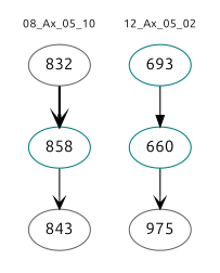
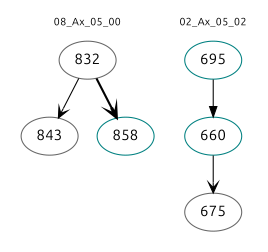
  digraph {
    fontname=Ubuntu
    node [color=gray40 fontname=Ubuntu]
    edge [arrowhead=vee color=black fontname=Ubuntu style=solid]
    n1 [label=832]
    n2 [label=843]
    n3 [color=teal label=858]
    n4 [color=teal label=660]
-   n5 [label=975]
-   n6 [color=teal label=693]
+   n5 [label=675]
+   n6 [color=teal label=695]
    subgraph cluster_1 {
      color=white
      fontsize=10
-     label="08_Ax_05_10"
+     label="08_Ax_05_00"
      n1
      n2
      n3
    }
    subgraph cluster_2 {
      color=white
      fontsize=10
-     label="12_Ax_05_02"
+     label="02_Ax_05_02"
      n4
      n5
      n6
    }
-   n3 -> n2
+   n1 -> n2
    n1 -> n3 [style=bold]
    n4 -> n5
    n6 -> n4 [arrowhead=normal]
  }
